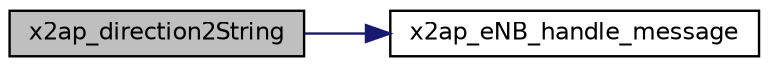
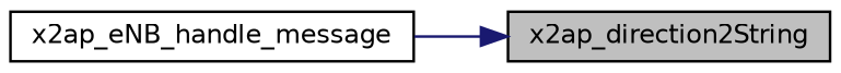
  digraph {
    rankdir=RL
    node [color=black fontname=Helvetica fontsize=10 shape=record style=filled]
    n1 [fillcolor=grey75 fontcolor=black height=0.2 label=x2ap_direction2String width=0.4]
    n2 [fillcolor=white height=0.2 label=x2ap_eNB_handle_message width=0.4]
-   n2 -> n1 [color=midnightblue dir=back fontname=Helvetica fontsize=10 labelfontname=Helvetica labelfontsize=10 style=solid]
+   n1 -> n2 [color=midnightblue dir=back fontname=Helvetica fontsize=10 labelfontname=Helvetica labelfontsize=10 style=solid]
  }
